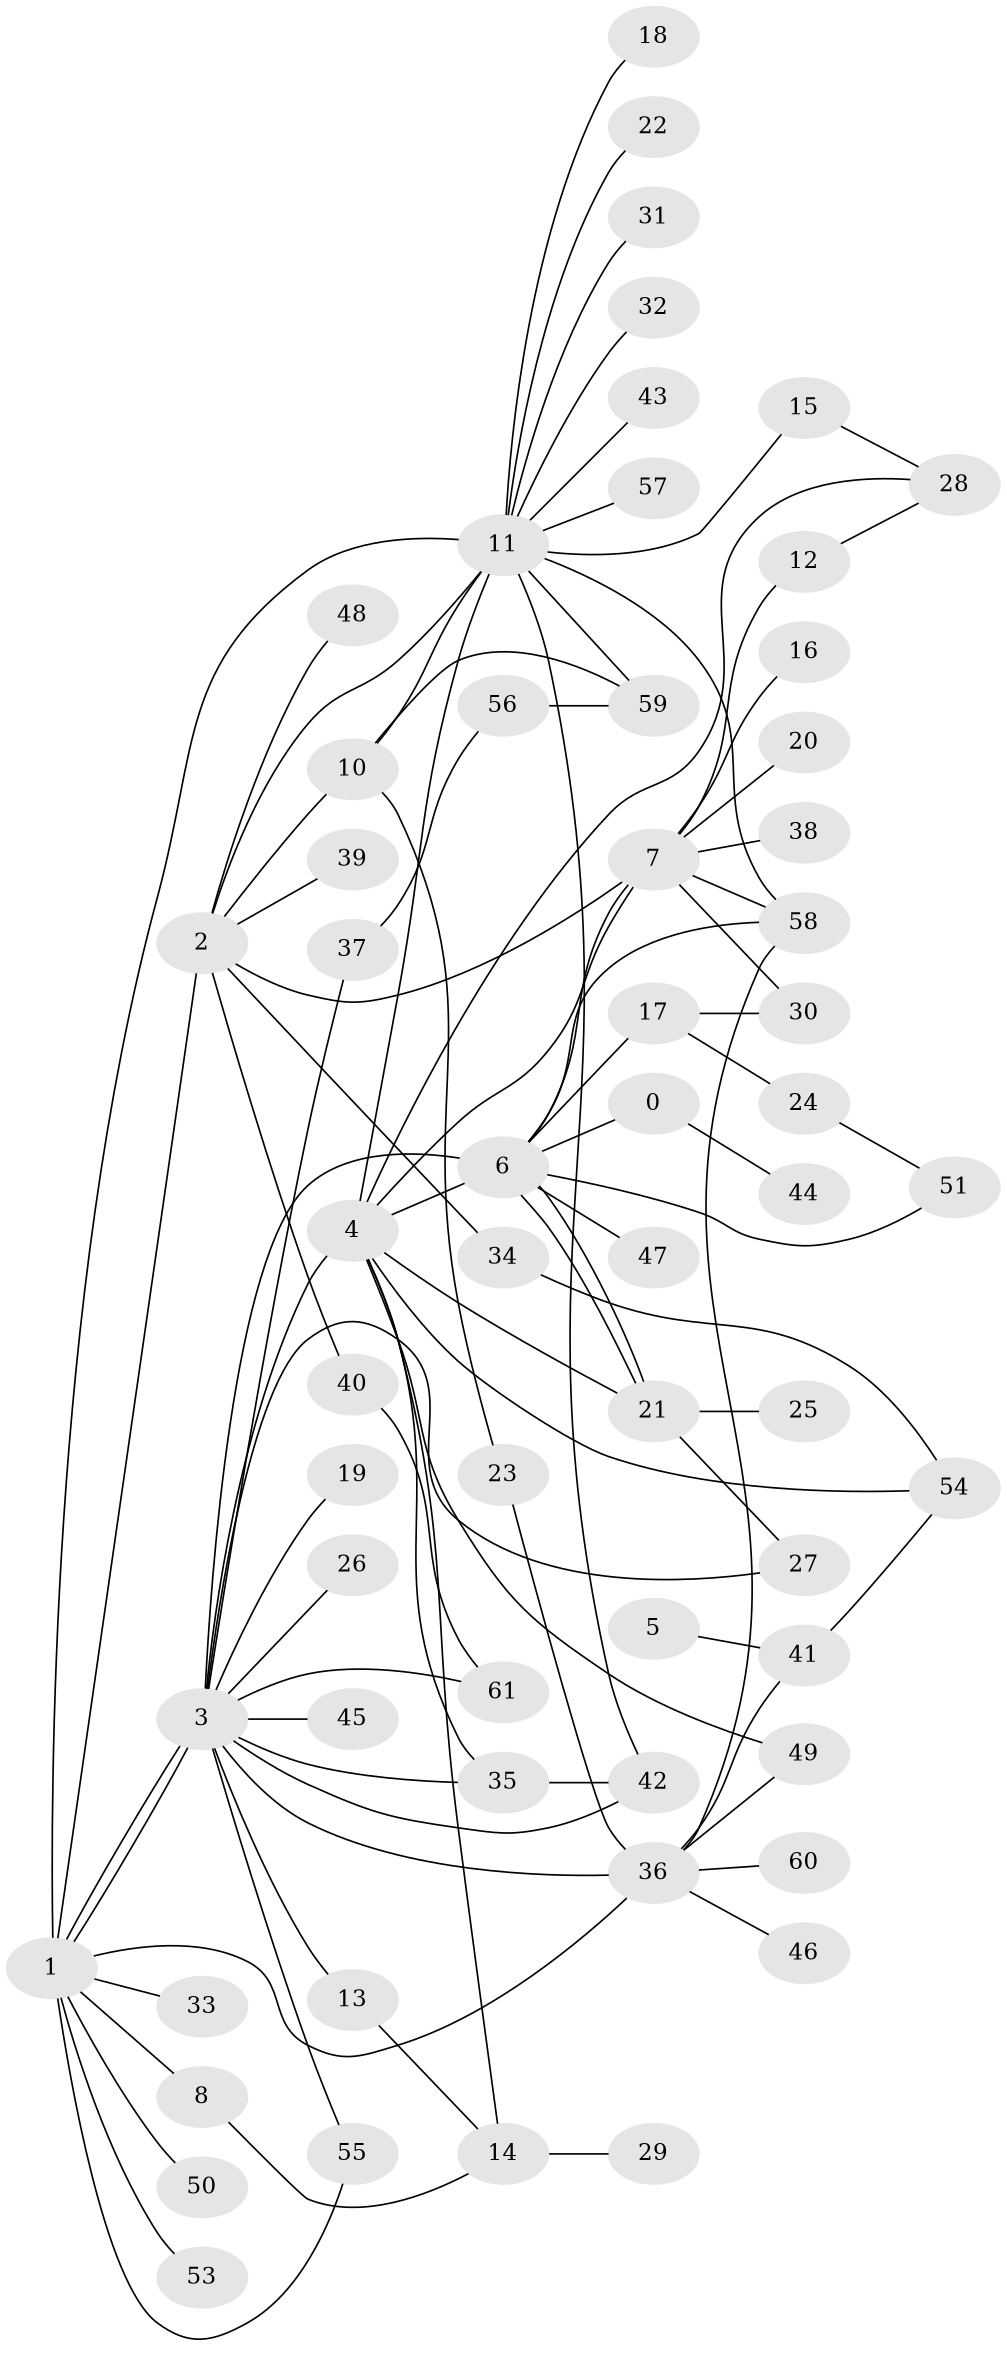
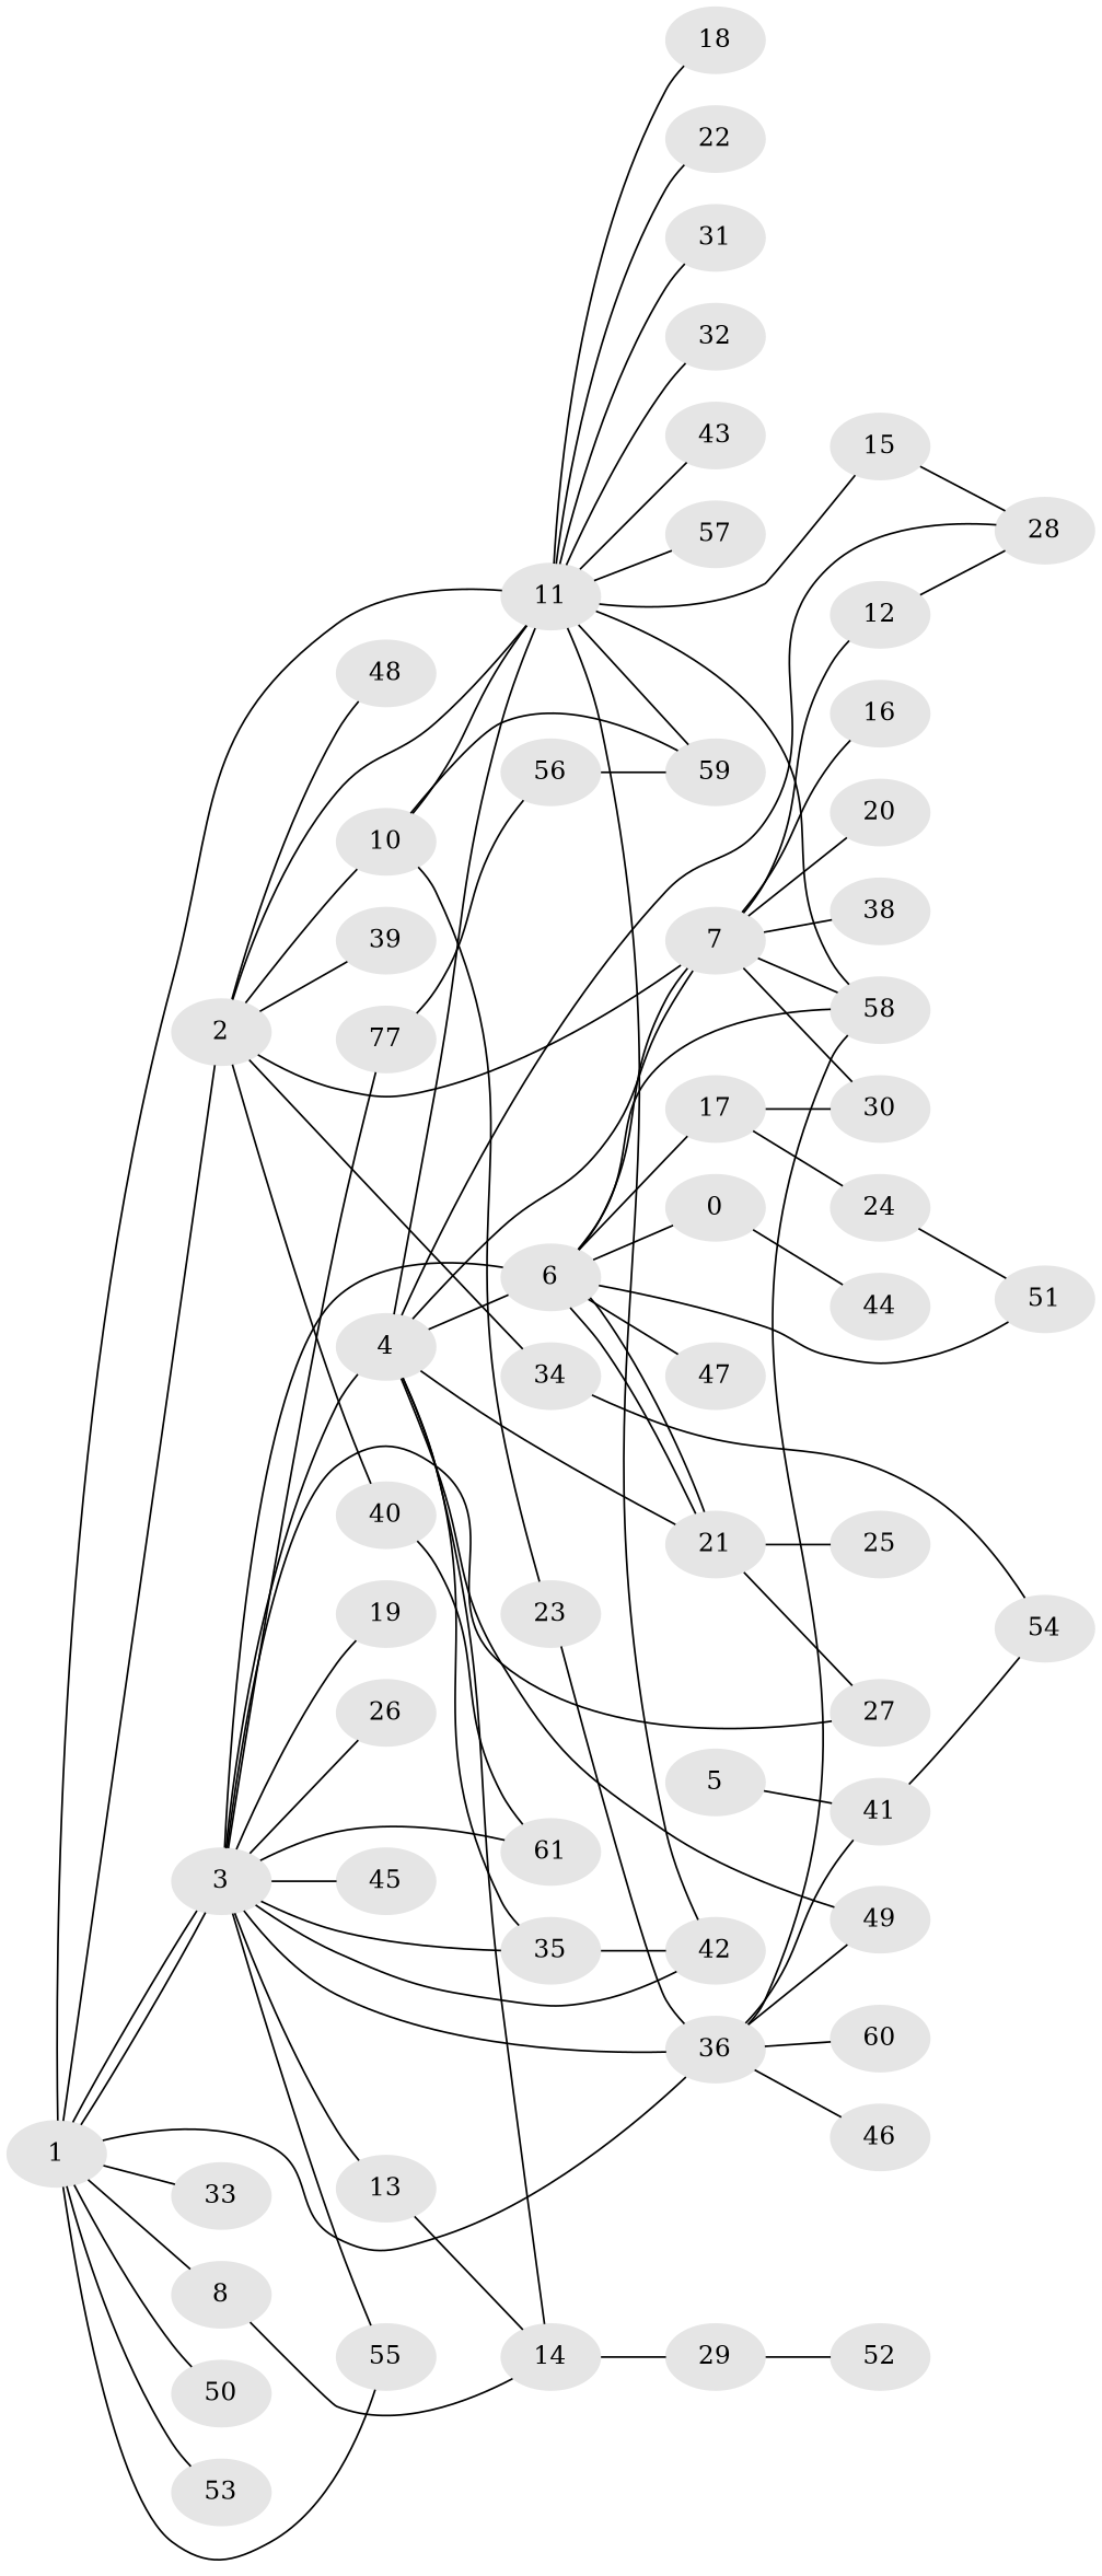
  graph {
    rankdir=LR
    node [color=gray90 style=filled]
    1
    2
    3
    8
    11
    33
    36
    50
    53
    55
    7
    10
    34
    39
    40
    48
    4
    6
    13
    19
    26
    27
    35
-   37
+   37 [label=77]
    42
    45
    61
    14
    58
    59
    15
    18
    22
    31
    32
    43
    57
    49
    41
    46
    60
    12
    16
    20
    30
    38
    23
    54
    21
    28
    n51 [label=0]
    17
    47
    51
    56
    5
    29
    25
    44
    24
+   52
    1 -- 2
    1 -- 3
    1 -- 3
    1 -- 8
    1 -- 11
    1 -- 33
    1 -- 36
    1 -- 50
    1 -- 53
    1 -- 55
    2 -- 11
    2 -- 7
    2 -- 10
    2 -- 34
    2 -- 39
    2 -- 40
    2 -- 48
    3 -- 36
    3 -- 55
    3 -- 4
    3 -- 6
    3 -- 13
    3 -- 19
    3 -- 26
    3 -- 27
    3 -- 35
    3 -- 37
    3 -- 42
    3 -- 45
    3 -- 61
    8 -- 14
    11 -- 42
    11 -- 58
    11 -- 59
    11 -- 15
    11 -- 18
    11 -- 22
    11 -- 31
    11 -- 32
    11 -- 43
    11 -- 57
    36 -- 58
    36 -- 49
    36 -- 41
    36 -- 46
    36 -- 60
    7 -- 58
    7 -- 12
    7 -- 16
    7 -- 20
    7 -- 30
    7 -- 38
    10 -- 11
    10 -- 59
    10 -- 23
    34 -- 54
    40 -- 61
    4 -- 11
    4 -- 7
    4 -- 6
    4 -- 35
    4 -- 14
    4 -- 49
-   4 -- 54
    4 -- 21
    4 -- 28
    6 -- 7
    6 -- 58
    6 -- 21
    6 -- 21
    6 -- n51
    6 -- 17
    6 -- 47
    6 -- 51
    13 -- 14
    35 -- 42
    37 -- 56
    14 -- 29
    15 -- 28
    41 -- 54
    12 -- 28
    23 -- 36
    21 -- 27
    21 -- 25
    n51 -- 44
    17 -- 30
    17 -- 24
    56 -- 59
    5 -- 41
+   29 -- 52
    24 -- 51
  }
